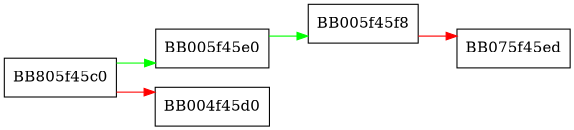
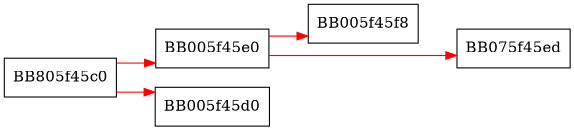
  digraph {
    rankdir=LR
    splines=ortho
    node [shape=box]
    edge [color=green]
    n1 [label=BB805f45c0]
    BB005f45e0
-   BB005f45d0 [label=BB004f45d0]
+   BB005f45d0
    BB005f45f8
    n5 [label=BB075f45ed]
-   n1 -> BB005f45e0
+   n1 -> BB005f45e0 [color=red]
    n1 -> BB005f45d0 [color=red]
-   BB005f45e0 -> BB005f45f8
-   BB005f45f8 -> n5 [color=red]
+   BB005f45e0 -> BB005f45f8 [color=red]
+   BB005f45e0 -> n5 [color=red]
  }
